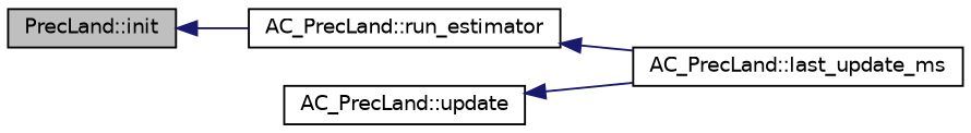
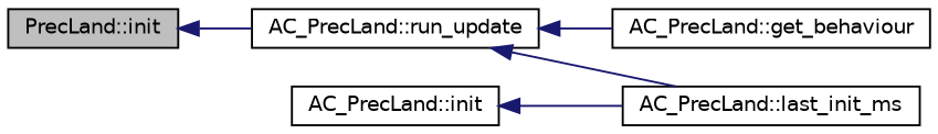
  digraph {
    rankdir=LR
    node [color=black fillcolor=white fontname=Helvetica fontsize=10 shape=record style=filled]
    edge [color=midnightblue dir=back fontname=Helvetica fontsize=10 labelfontname=Helvetica labelfontsize=10 style=solid]
    n1 [fillcolor=grey75 fontcolor=black height=0.2 label="PrecLand::init" width=0.4]
-   n2 [height=0.2 label="AC_PrecLand::run_estimator" width=0.4]
-   n4 [height=0.2 label="AC_PrecLand::last_update_ms" width=0.4]
-   n5 [height=0.2 label="AC_PrecLand::update" width=0.4]
+   n2 [height=0.2 label="AC_PrecLand::run_update" width=0.4]
+   n3 [height=0.2 label="AC_PrecLand::get_behaviour" width=0.4]
+   n4 [height=0.2 label="AC_PrecLand::last_init_ms" width=0.4]
+   n5 [height=0.2 label="AC_PrecLand::init" width=0.4]
    n1 -> n2
+   n2 -> n3
    n2 -> n4
    n5 -> n4
  }
